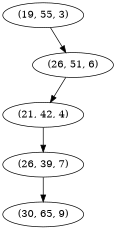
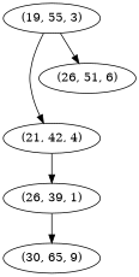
  digraph {
    "(19, 55, 3)"
    "(21, 42, 4)"
    n3 [label="(26, 51, 6)"]
-   "(26, 39, 7)"
+   "(26, 39, 7)" [label="(26, 39, 1)"]
    n5 [label="(30, 65, 9)"]
-   n3 -> "(21, 42, 4)"
+   "(19, 55, 3)" -> "(21, 42, 4)"
    "(19, 55, 3)" -> n3
    "(21, 42, 4)" -> "(26, 39, 7)"
    "(26, 39, 7)" -> n5
  }
